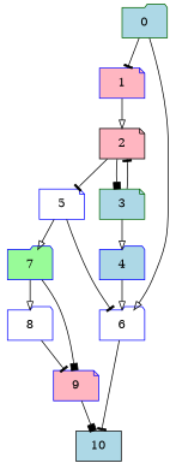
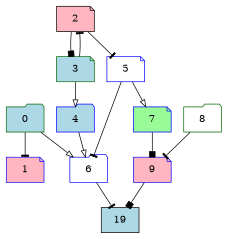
  digraph {
    node [color=blue fillcolor=lightblue shape=folder style=filled]
    edge [arrowhead=tee]
    0 [color=darkgreen]
    1 [fillcolor=lightpink shape=note]
    6 [fillcolor=white]
    2 [color=black fillcolor=lightpink shape=note]
-   10 [color=black shape=box]
+   10 [color=black shape=box label=19]
    3 [color=darkgreen shape=note]
    5 [fillcolor=white shape=note]
    4
-   7 [fillcolor=palegreen]
-   8 [fillcolor=white]
+   7 [fillcolor=palegreen shape=note]
+   8 [color=darkgreen fillcolor=white]
    9 [fillcolor=lightpink shape=note]
    0 -> 1
    0 -> 6 [arrowhead=onormal]
-   1 -> 2 [arrowhead=onormal]
    6 -> 10
    2 -> 3 [arrowhead=box]
    2 -> 5
    3 -> 2
    3 -> 4 [arrowhead=onormal]
    5 -> 6
    5 -> 7 [arrowhead=onormal]
    4 -> 6 [arrowhead=onormal]
-   7 -> 8 [arrowhead=onormal]
    7 -> 9 [arrowhead=box]
    8 -> 9
    9 -> 10 [arrowhead=box]
  }
